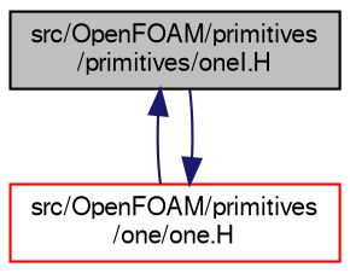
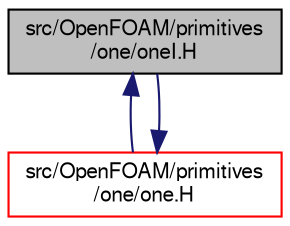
  digraph {
    node [fontname=FreeSans fontsize=10 shape=record]
    edge [color=midnightblue dir=back fontname=FreeSans fontsize=10 labelfontname=FreeSans labelfontsize=10 style=solid]
-   n1 [color=black fillcolor=grey75 fontcolor=black height=0.2 label="src/OpenFOAM/primitives\l/primitives/oneI.H" style=filled width=0.4]
+   n1 [color=black fillcolor=grey75 fontcolor=black height=0.2 label="src/OpenFOAM/primitives\l/one/oneI.H" style=filled width=0.4]
    n2 [color=red height=0.2 label="src/OpenFOAM/primitives\l/one/one.H" width=0.4]
    n1 -> n2
    n2 -> n1
  }
